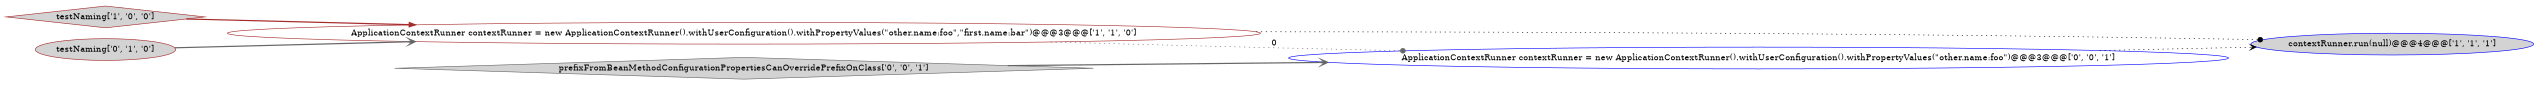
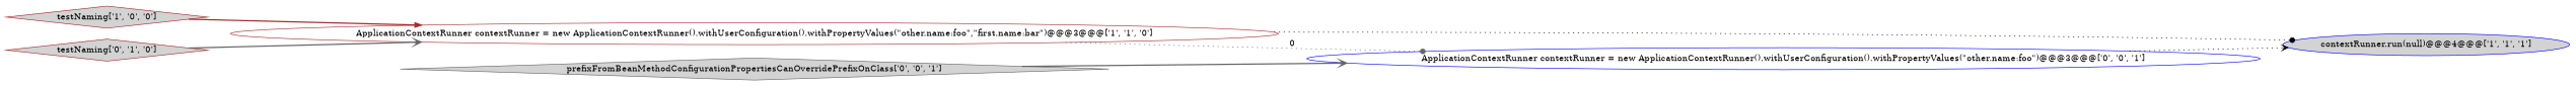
  digraph {
    rankdir=LR
    node [fillcolor=lightgray shape=ellipse style=filled color=brown]
    edge [style=dotted color=gray40 arrowhead=vee]
    n1 [label="contextRunner.run(null)@@@4@@@['1', '1', '1']" color=blue]
    n2 [fillcolor=white label="ApplicationContextRunner contextRunner = new ApplicationContextRunner().withUserConfiguration().withPropertyValues(\"other.name:foo\")@@@3@@@['0', '0', '1']" color=blue]
    n3 [label="testNaming['1', '0', '0']" shape=diamond]
    n4 [fillcolor=white label="ApplicationContextRunner contextRunner = new ApplicationContextRunner().withUserConfiguration().withPropertyValues(\"other.name:foo\",\"first.name:bar\")@@@3@@@['1', '1', '0']"]
    n5 [label="prefixFromBeanMethodConfigurationPropertiesCanOverridePrefixOnClass['0', '0', '1']" shape=diamond color=gray40]
-   n6 [label="testNaming['0', '1', '0']"]
+   n6 [label="testNaming['0', '1', '0']" shape=diamond]
    n2 -> n1 [color=black]
    n3 -> n4 [style=bold color=brown arrowhead=normal]
    n4 -> n1 [color=black arrowhead=dot]
    n4 -> n2 [label=0 arrowhead=dot]
    n5 -> n2 [style=bold]
    n6 -> n4 [style=bold]
  }
